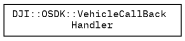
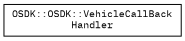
  digraph {
    rankdir=LR
    fontname="IBM Plex Mono"
-   n1 [color=black fillcolor=white fontname="IBM Plex Mono" fontsize=10 height=0.2 label="DJI::OSDK::VehicleCallBack\lHandler" shape=record style=filled width=0.4]
+   n1 [color=black fillcolor=white fontname="IBM Plex Mono" fontsize=10 height=0.2 label="OSDK::OSDK::VehicleCallBack\lHandler" shape=record style=filled width=0.4]
  }
